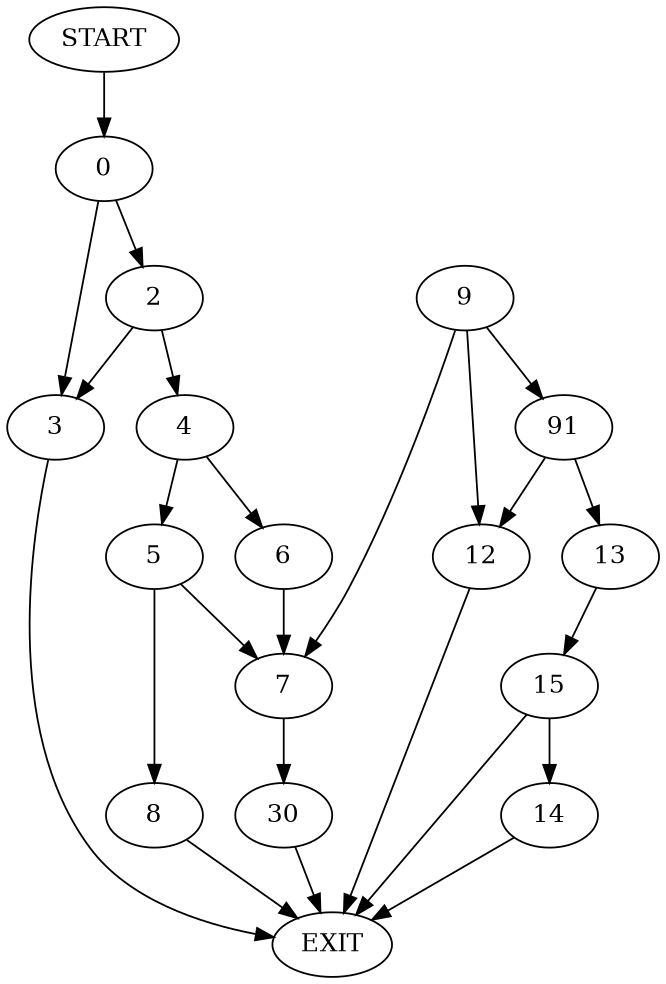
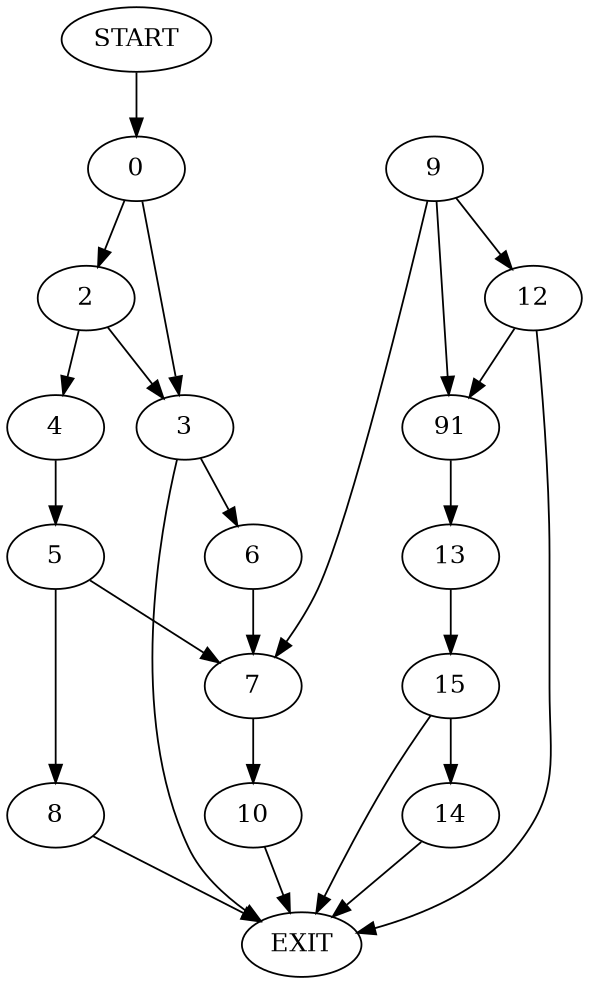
  digraph {
    n1 [label=START]
    n2 [label=0]
    2
    3
    n5 [label=EXIT]
    4
    5
    6
    7
    8
-   10 [label=30]
+   10
    9
    n13 [label=91]
    12
    13
    15
    14
    n1 -> n2
    n2 -> 2
    n2 -> 3
    2 -> 3
    2 -> 4
    3 -> n5
    4 -> 5
-   4 -> 6
+   3 -> 6
    5 -> 7
    5 -> 8
    6 -> 7
    7 -> 10
    8 -> n5
    10 -> n5
    9 -> 7
    9 -> n13
    9 -> 12
-   n13 -> 12
+   12 -> n13
    n13 -> 13
    12 -> n5
    13 -> 15
    15 -> n5
    15 -> 14
    14 -> n5
  }
